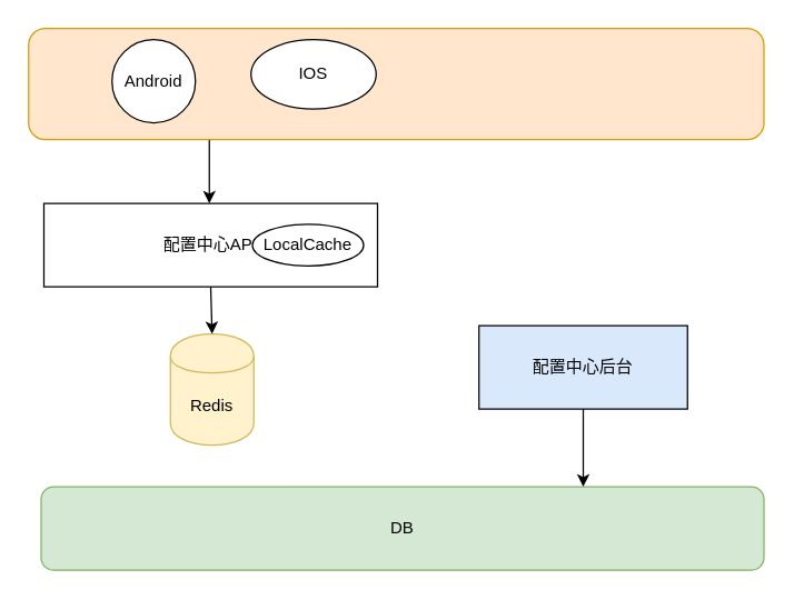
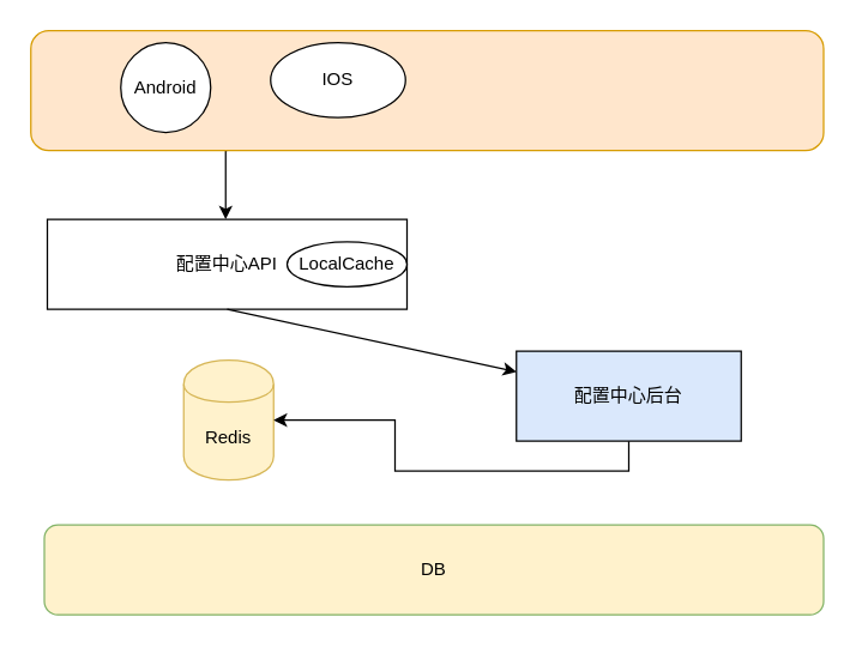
  <mxCell id="0" />
  <mxCell id="1" parent="0" />
- <mxCell id="2" value="DB" style="rounded=1;whiteSpace=wrap;html=1;fillColor=#d5e8d4;strokeColor=#82b366;" vertex="1" parent="1"><mxGeometry x="29" y="350" width="520" height="60" as="geometry" /></mxCell>
+ <mxCell id="2" value="DB" style="rounded=1;whiteSpace=wrap;html=1;fillColor=#fff2cc;strokeColor=#82b366;" vertex="1" parent="1"><mxGeometry x="29" y="350" width="520" height="60" as="geometry" /></mxCell>
  <mxCell id="3" value="Redis" style="shape=cylinder;whiteSpace=wrap;html=1;boundedLbl=1;backgroundOutline=1;fillColor=#fff2cc;strokeColor=#d6b656;" vertex="1" parent="1"><mxGeometry x="122" y="240" width="60" height="80" as="geometry" /></mxCell>
  <mxCell id="4" style="edgeStyle=orthogonalEdgeStyle;rounded=0;orthogonalLoop=1;jettySize=auto;html=1;exitX=0.25;exitY=1;exitDx=0;exitDy=0;entryX=0.5;entryY=0;entryDx=0;entryDy=0;" edge="1" parent="1"><mxGeometry relative="1" as="geometry"><mxPoint x="151" y="100" as="sourcePoint" /><mxPoint x="150" y="146" as="targetPoint" /><Array as="points"><mxPoint x="150" y="100" /></Array></mxGeometry></mxCell>
  <mxCell id="5" value="" style="rounded=1;whiteSpace=wrap;html=1;fillColor=#ffe6cc;strokeColor=#d79b00;" vertex="1" parent="1"><mxGeometry x="20" y="20" width="529" height="80" as="geometry" /></mxCell>
  <mxCell id="6" value="Android" style="ellipse;whiteSpace=wrap;html=1;aspect=fixed;" vertex="1" parent="1"><mxGeometry x="80" y="28" width="60" height="60" as="geometry" /></mxCell>
  <mxCell id="7" value="IOS" style="ellipse;whiteSpace=wrap;html=1;aspect=fixed;" vertex="1" parent="1"><mxGeometry x="180" y="28" width="90" height="50" as="geometry" /></mxCell>
- <mxCell id="8" style="edgeStyle=orthogonalEdgeStyle;rounded=0;orthogonalLoop=1;jettySize=auto;html=1;exitX=0.5;exitY=1;exitDx=0;exitDy=0;entryX=0.75;entryY=0;entryDx=0;entryDy=0;" edge="1" parent="1" source="9" target="2"><mxGeometry relative="1" as="geometry" /></mxCell>
+ <mxCell id="8" style="edgeStyle=orthogonalEdgeStyle;rounded=0;orthogonalLoop=1;jettySize=auto;html=1;exitX=0.5;exitY=1;exitDx=0;exitDy=0;" edge="1" parent="1" source="9" target="3"><mxGeometry relative="1" as="geometry" /></mxCell>
  <mxCell id="9" value="配置中心后台" style="rounded=0;whiteSpace=wrap;html=1;fillColor=#dae8fc;" vertex="1" parent="1"><mxGeometry x="344" y="234" width="150" height="60" as="geometry" /></mxCell>
  <mxCell id="10" value="配置中心API" style="rounded=0;whiteSpace=wrap;html=1;" vertex="1" parent="1"><mxGeometry x="31" y="146" width="240" height="60" as="geometry" /></mxCell>
- <mxCell id="11" value="" style="endArrow=classic;html=1;exitX=0.5;exitY=1;exitDx=0;exitDy=0;entryX=0.5;entryY=0;entryDx=0;entryDy=0;" edge="1" parent="1" source="10" target="3"><mxGeometry width="50" height="50" relative="1" as="geometry"><mxPoint x="57" y="250" as="sourcePoint" /><mxPoint x="107" y="200" as="targetPoint" /></mxGeometry></mxCell>
- <mxCell id="12" value="LocalCache" style="ellipse;whiteSpace=wrap;html=1;" vertex="1" parent="1"><mxGeometry x="181" y="161" width="80" height="30" as="geometry" /></mxCell>
+ <mxCell id="11" value="" style="endArrow=classic;html=1;exitX=0.5;exitY=1;exitDx=0;exitDy=0;" edge="1" parent="1" source="10" target="9"><mxGeometry width="50" height="50" relative="1" as="geometry"><mxPoint x="57" y="250" as="sourcePoint" /><mxPoint x="107" y="200" as="targetPoint" /></mxGeometry></mxCell>
+ <mxCell id="12" value="LocalCache" style="ellipse;whiteSpace=wrap;html=1;" vertex="1" parent="1"><mxGeometry x="191" y="161" width="80" height="30" as="geometry" /></mxCell>
